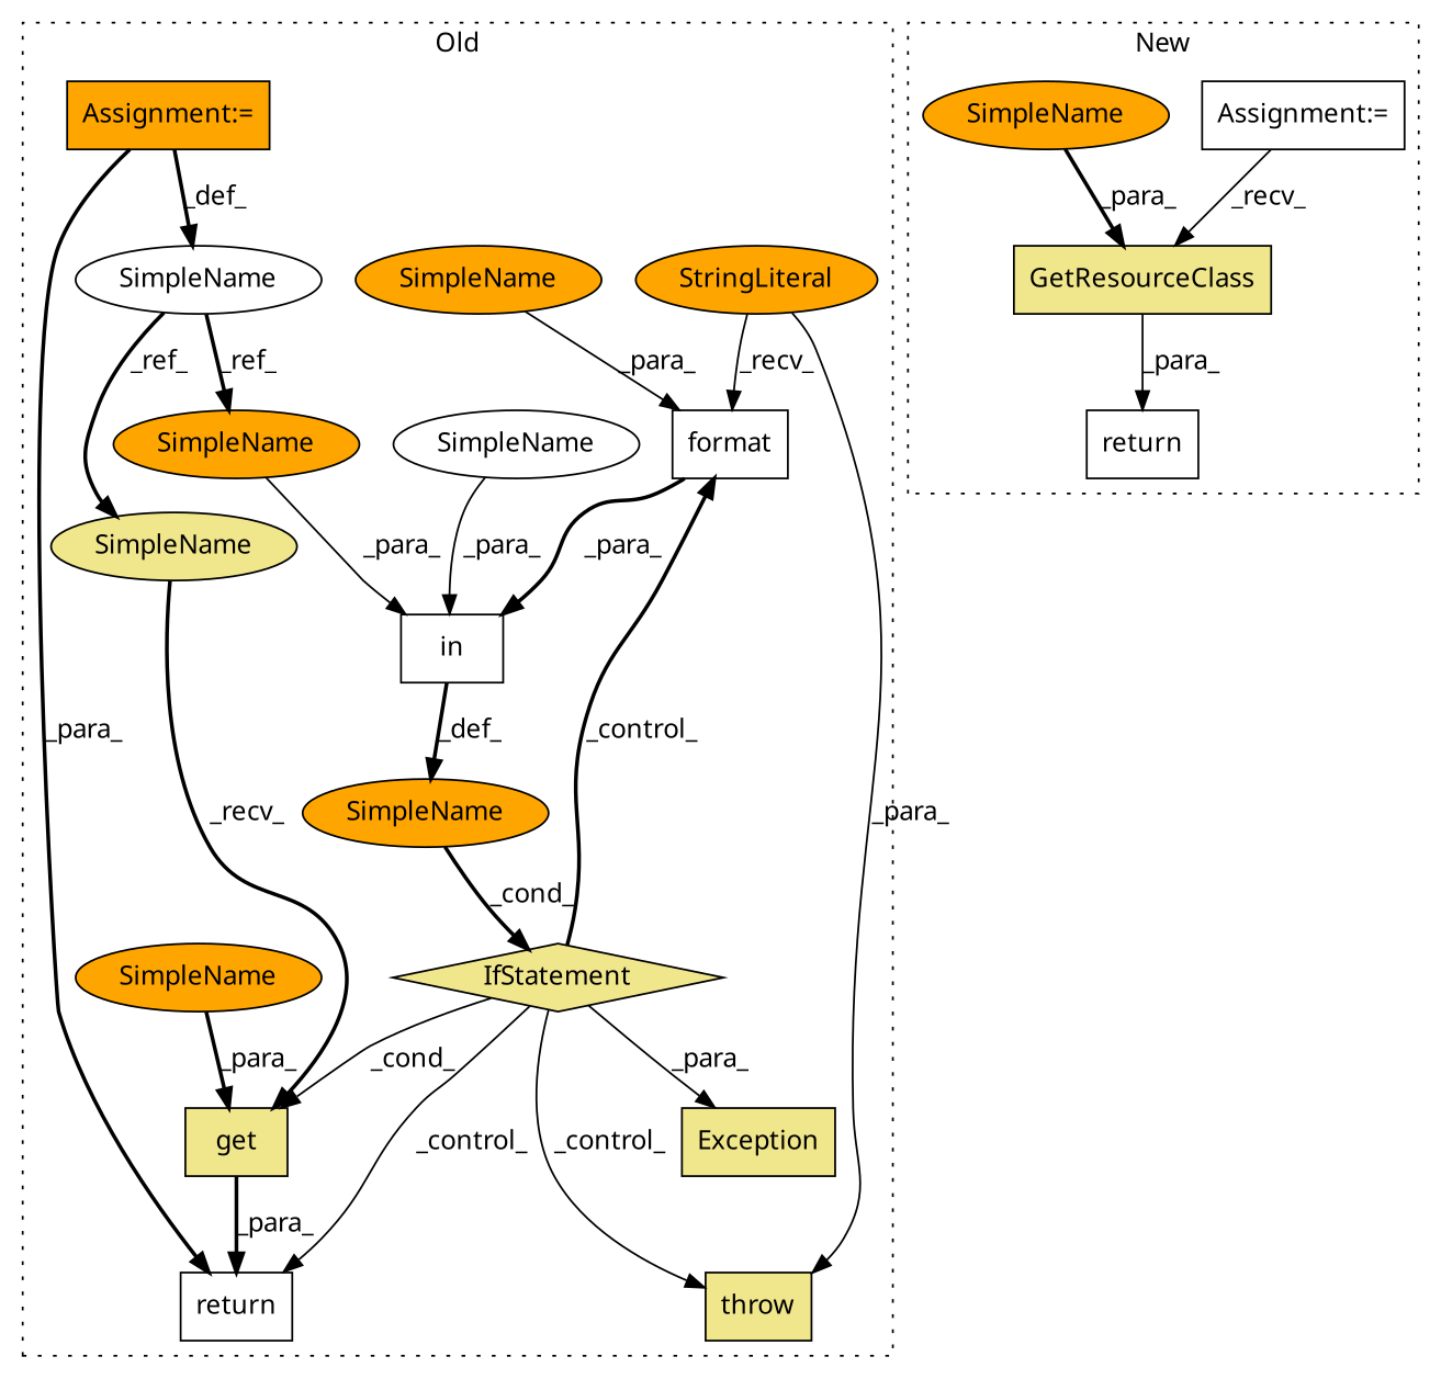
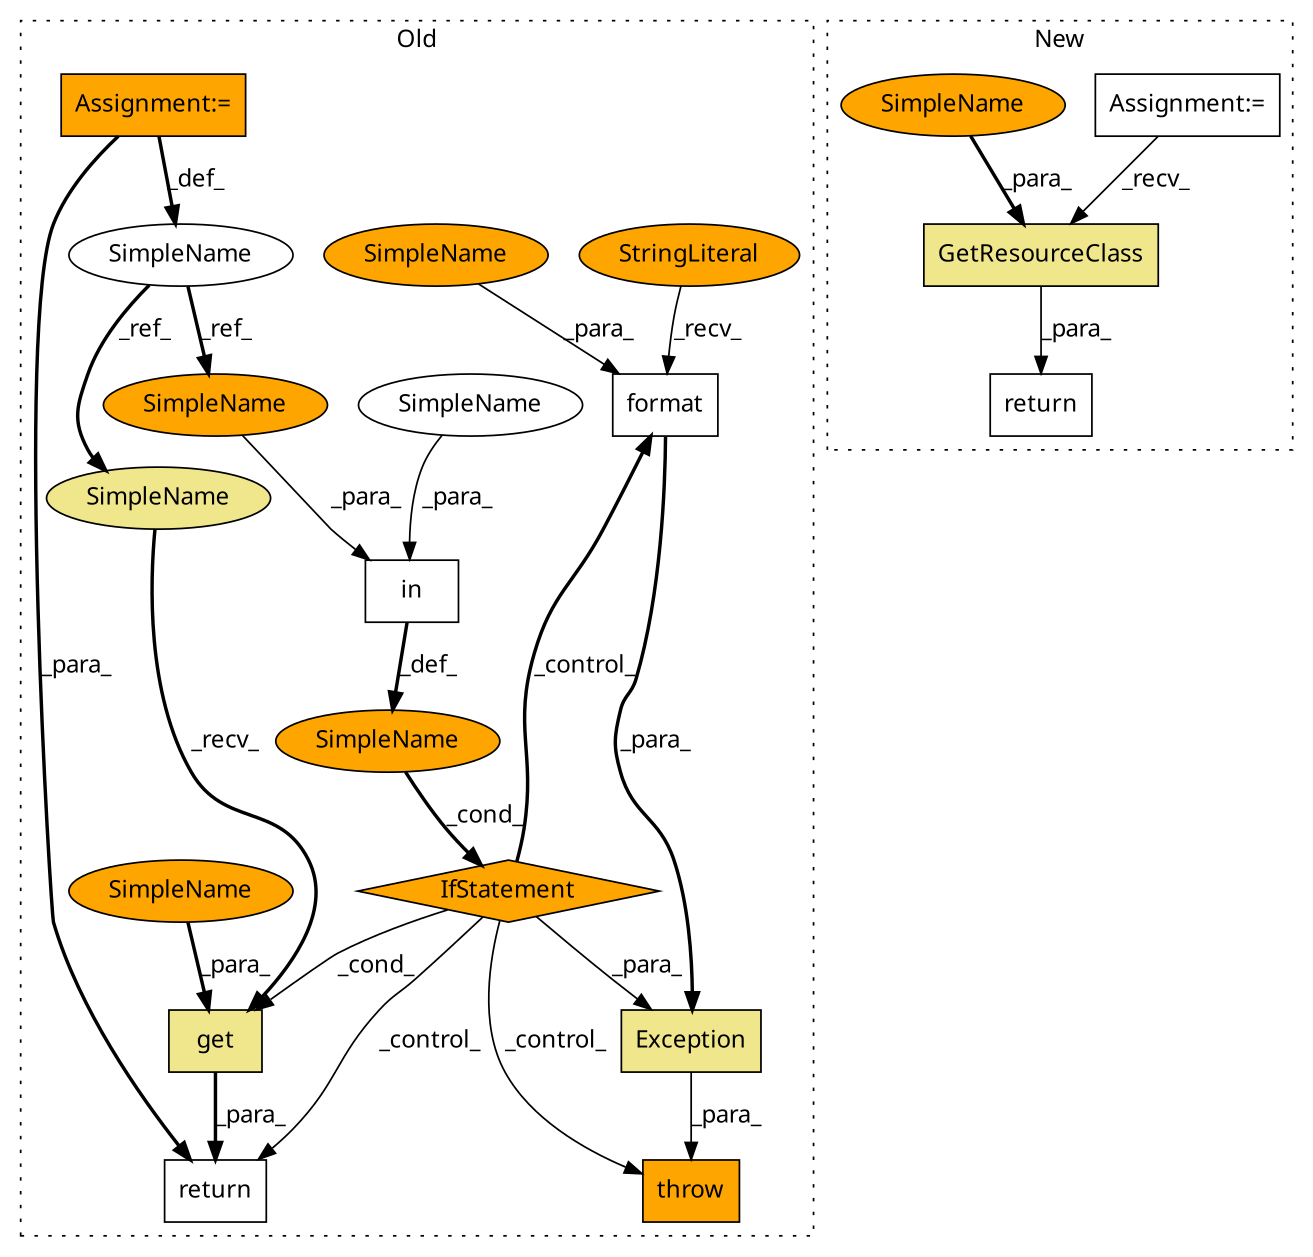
  digraph {
    fontname="Noto Sans"
    node [a=42 fillcolor=orange fontname="Noto Sans" l=21 s=948 shape=box style=filled]
    edge [fontname="Noto Sans" style=bold]
    n1 [a=32 fillcolor=khaki l="10,1" label=Exception s="1112,1197"]
    n2 [label=SimpleName shape=ellipse l="" s=""]
-   n3 [a=53 fillcolor=khaki l=6 label=throw s=1106]
+   n3 [a=53 l=6 label=throw s=1106]
    n4 [a=32 fillcolor=khaki l="4,1" label=get s="1063,1083"]
    n5 [a=32 fillcolor=white l="7,1" label=format s="1173,1196"]
    n6 [a=45 l=50 label=StringLiteral s=1122 shape=ellipse]
-   n7 [a=25 fillcolor=khaki l="8,2" label=IfStatement s="975,1024" shape=diamond]
+   n7 [a=25 l="8,2" label=IfStatement s="975,1024" shape=diamond]
    n8 [a=7 label="Assignment:="]
    n9 [a=41 fillcolor=white l=7 label=return s=1034]
    n10 [a=105 fillcolor=white l=41 label=in s=983]
    n11 [fillcolor=white label=SimpleName shape=ellipse]
    n12 [fillcolor=white l=16 label=SimpleName s=983 shape=ellipse]
    n13 [l=16 label=SimpleName s=1180 shape=ellipse]
    n14 [l=16 label=SimpleName s=1067 shape=ellipse]
    n15 [fillcolor=khaki label=SimpleName s=1041 shape=ellipse]
    n16 [label=SimpleName s=1003 shape=ellipse]
    n17 [a=32 fillcolor=khaki l="17,1" label=GetResourceClass s="922,970"]
    n18 [a=7 fillcolor=white l=8 label="Assignment:=" s=892]
    n19 [a=41 fillcolor=white l=7 label=return s=906]
    n20 [l=16 label=SimpleName s=954 shape=ellipse]
    subgraph cluster_1 {
      label=Old
      style=dotted
      n1
      n2
      n3
      n4
      n5
      n6
      n7
      n8
      n9
      n10
      n11
      n12
      n13
      n14
      n15
      n16
    }
    subgraph cluster_2 {
      label=New
      style=dotted
      n17
      n18
      n19
      n20
    }
-   n6 -> n3 [label=_para_ style=solid]
+   n1 -> n3 [label=_para_ style=solid]
    n2 -> n7 [label=_cond_]
    n4 -> n9 [label=_para_]
-   n5 -> n10 [label=_para_]
+   n5 -> n1 [label=_para_]
    n6 -> n5 [label=_recv_ style=solid]
    n7 -> n1 [label=_para_ style=solid]
    n7 -> n3 [label=_control_ style=solid]
    n7 -> n4 [label=_cond_ style=solid]
    n7 -> n5 [label=_control_]
    n7 -> n9 [label=_control_ style=solid]
    n8 -> n9 [label=_para_]
    n8 -> n11 [label=_def_]
    n10 -> n2 [label=_def_]
    n11 -> n15 [label=_ref_]
    n11 -> n16 [label=_ref_]
    n12 -> n10 [label=_para_ style=solid]
    n13 -> n5 [label=_para_ style=solid]
    n14 -> n4 [label=_para_]
    n15 -> n4 [label=_recv_]
    n16 -> n10 [label=_para_ style=solid]
    n17 -> n19 [label=_para_ style=solid]
    n18 -> n17 [label=_recv_ style=solid]
    n20 -> n17 [label=_para_]
  }
